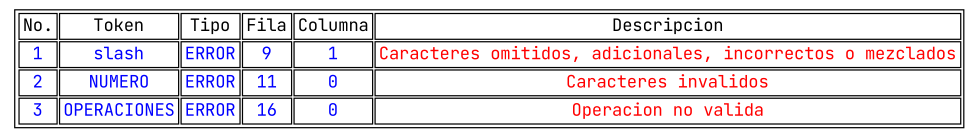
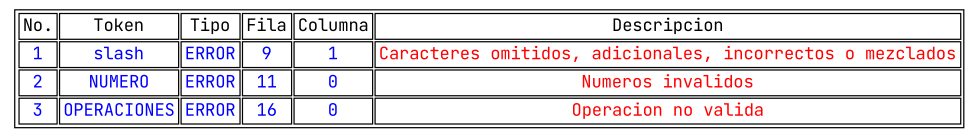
  digraph {
    fontname="JetBrains Mono"
-   n1 [label=<<TABLE><TR><TD><FONT COLOR="BLACK">No.</FONT></TD><TD><FONT COLOR="BLACK">Token</FONT></TD><TD><FONT COLOR="BLACK">Tipo</FONT></TD><TD><FONT COLOR="BLACK">Fila</FONT></TD><TD><FONT COLOR="BLACK">Columna</FONT></TD><TD><FONT COLOR="BLACK">Descripcion</FONT></TD></TR><TR><TD><FONT COLOR="BLUE">1</FONT></TD><TD><FONT COLOR="BLUE">slash</FONT></TD><TD><FONT COLOR="BLUE">ERROR</FONT></TD><TD><FONT COLOR="BLUE">9</FONT></TD><TD><FONT COLOR="BLUE">1</FONT></TD><TD><FONT COLOR="RED">Caracteres omitidos, adicionales, incorrectos o mezclados</FONT></TD></TR><TR><TD><FONT COLOR="BLUE">2</FONT></TD><TD><FONT COLOR="BLUE">NUMERO</FONT></TD><TD><FONT COLOR="BLUE">ERROR</FONT></TD><TD><FONT COLOR="BLUE">11</FONT></TD><TD><FONT COLOR="BLUE">0</FONT></TD><TD><FONT COLOR="RED">Caracteres invalidos</FONT></TD></TR><TR><TD><FONT COLOR="BLUE">3</FONT></TD><TD><FONT COLOR="BLUE">OPERACIONES</FONT></TD><TD><FONT COLOR="BLUE">ERROR</FONT></TD><TD><FONT COLOR="BLUE">16</FONT></TD><TD><FONT COLOR="BLUE">0</FONT></TD><TD><FONT COLOR="RED">Operacion no valida</FONT></TD></TR></TABLE>> shape=none fontname="JetBrains Mono"]
+   n1 [label=<<TABLE><TR><TD><FONT COLOR="BLACK">No.</FONT></TD><TD><FONT COLOR="BLACK">Token</FONT></TD><TD><FONT COLOR="BLACK">Tipo</FONT></TD><TD><FONT COLOR="BLACK">Fila</FONT></TD><TD><FONT COLOR="BLACK">Columna</FONT></TD><TD><FONT COLOR="BLACK">Descripcion</FONT></TD></TR><TR><TD><FONT COLOR="BLUE">1</FONT></TD><TD><FONT COLOR="BLUE">slash</FONT></TD><TD><FONT COLOR="BLUE">ERROR</FONT></TD><TD><FONT COLOR="BLUE">9</FONT></TD><TD><FONT COLOR="BLUE">1</FONT></TD><TD><FONT COLOR="RED">Caracteres omitidos, adicionales, incorrectos o mezclados</FONT></TD></TR><TR><TD><FONT COLOR="BLUE">2</FONT></TD><TD><FONT COLOR="BLUE">NUMERO</FONT></TD><TD><FONT COLOR="BLUE">ERROR</FONT></TD><TD><FONT COLOR="BLUE">11</FONT></TD><TD><FONT COLOR="BLUE">0</FONT></TD><TD><FONT COLOR="RED">Numeros invalidos</FONT></TD></TR><TR><TD><FONT COLOR="BLUE">3</FONT></TD><TD><FONT COLOR="BLUE">OPERACIONES</FONT></TD><TD><FONT COLOR="BLUE">ERROR</FONT></TD><TD><FONT COLOR="BLUE">16</FONT></TD><TD><FONT COLOR="BLUE">0</FONT></TD><TD><FONT COLOR="RED">Operacion no valida</FONT></TD></TR></TABLE>> shape=none fontname="JetBrains Mono"]
  }
